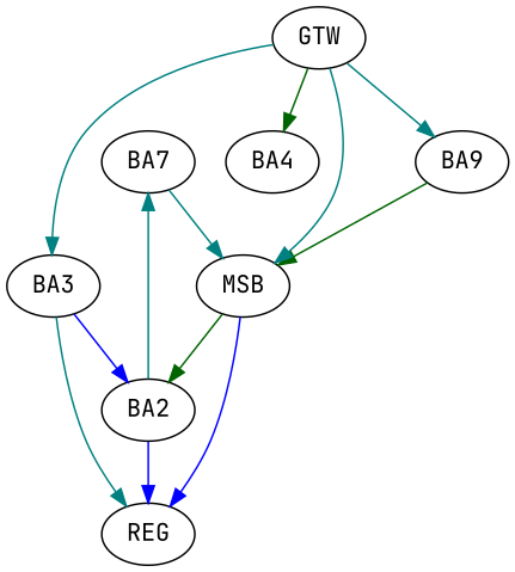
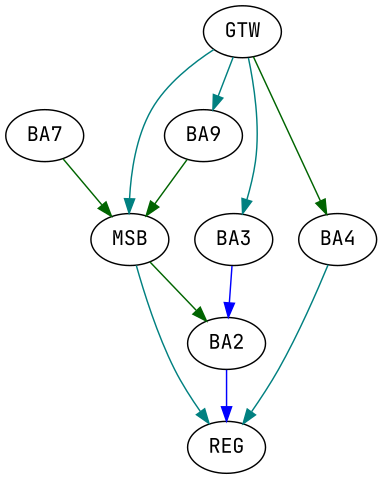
  strict digraph {
    fontname="JetBrains Mono"
    node [fontname="JetBrains Mono"]
    edge [color=teal fontname="JetBrains Mono"]
    n1 [label=BA7]
    n2 [label=MSB]
    n3 [label=BA2]
    n4 [label=REG]
    n5 [label=BA3]
    n6 [label=BA4]
    n7 [label=BA9]
    n8 [label=GTW]
-   n1 -> n2
+   n1 -> n2 [color=darkgreen]
    n2 -> n3 [color=darkgreen]
-   n2 -> n4 [color=blue]
-   n3 -> n1
+   n2 -> n4
    n3 -> n4 [color=blue]
    n5 -> n3 [color=blue]
-   n5 -> n4
+   n6 -> n4
    n7 -> n2 [color=darkgreen]
    n8 -> n2
    n8 -> n5
    n8 -> n6 [color=darkgreen]
    n8 -> n7
  }
